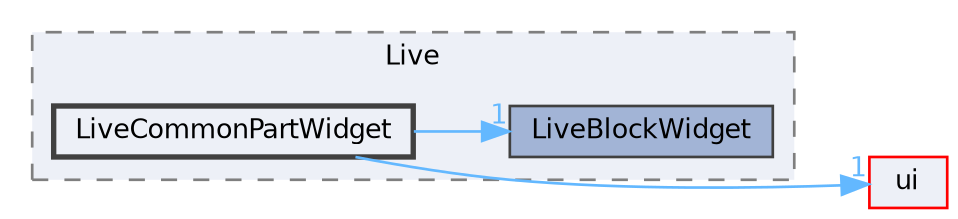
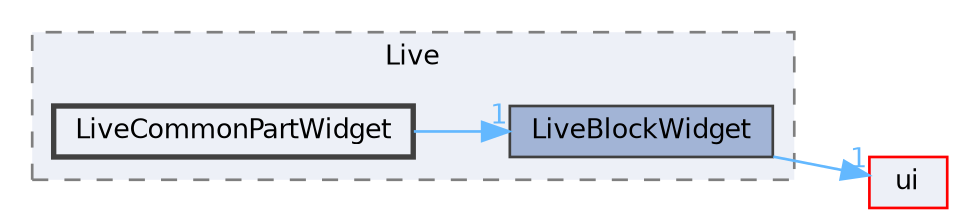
  digraph {
    compound=true
    rankdir=LR
    node [color=grey25 fillcolor="#edf0f7" fontname=Helvetica fontsize=10 shape=box style=filled]
    edge [color=steelblue1 fontcolor=steelblue1 fontname=Helvetica fontsize=10 headlabel=1 labeldistance=1.5 labelfontname=Helvetica labelfontsize=10]
    n1 [fillcolor="#a2b4d6" height=0.2 label=LiveBlockWidget width=0.4]
    n2 [height=0.2 label=LiveCommonPartWidget style="filled,bold" width=0.4]
    n3 [color=red height=0.2 label=ui width=0.4]
    subgraph cluster_1 {
      bgcolor="#edf0f7"
      fontname=Helvetica
      fontsize=10
      label=Live
      pencolor=grey50
      style="filled,dashed"
      n1
      n2
    }
    n2 -> n1
-   n2 -> n3
+   n1 -> n3
  }
